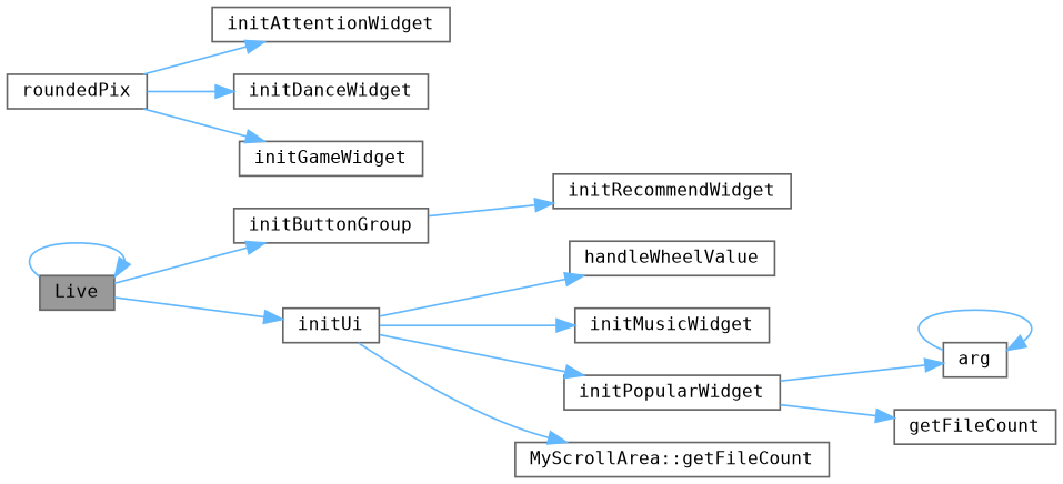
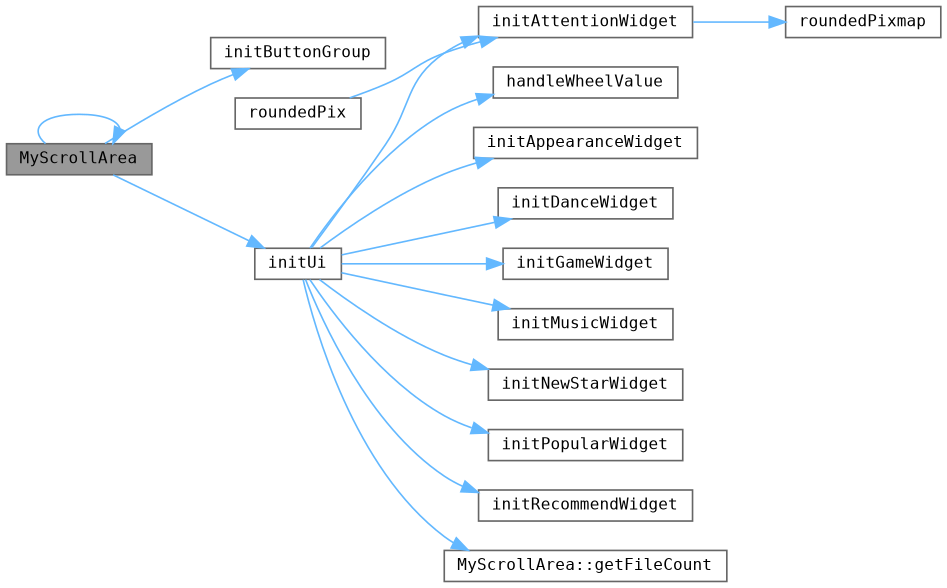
  digraph {
    fontname="DejaVu Sans Mono"
    rankdir=LR
    node [color=grey40 fillcolor=white fontname="DejaVu Sans Mono" fontsize=10 shape=box style=filled]
    edge [color=steelblue1 fontname="DejaVu Sans Mono" fontsize=10 labelfontname=Helvetica labelfontsize=10 style=solid]
-   n1 [color=gray40 fillcolor=grey60 fontcolor=black height=0.2 label=Live width=0.4]
+   n1 [color=gray40 fillcolor=grey60 fontcolor=black height=0.2 label=MyScrollArea width=0.4]
    n2 [height=0.2 label=initButtonGroup width=0.4]
    n3 [height=0.2 label=initUi width=0.4]
    n4 [height=0.2 label=handleWheelValue width=0.4]
+   n5 [height=0.2 label=initAppearanceWidget width=0.4]
    n6 [height=0.2 label=initAttentionWidget width=0.4]
    n7 [height=0.2 label=initDanceWidget width=0.4]
    n8 [height=0.2 label=initGameWidget width=0.4]
    n9 [height=0.2 label=initMusicWidget width=0.4]
+   n10 [height=0.2 label=initNewStarWidget width=0.4]
    n11 [height=0.2 label=initPopularWidget width=0.4]
    n12 [height=0.2 label=initRecommendWidget width=0.4]
    n13 [height=0.2 label="MyScrollArea::getFileCount" width=0.4]
-   n15 [height=0.2 label=arg width=0.4]
-   n16 [height=0.2 label=getFileCount width=0.4]
+   n14 [height=0.2 label=roundedPixmap width=0.4]
    n17 [height=0.2 label=roundedPix width=0.4]
    n1 -> n1
    n1 -> n2
    n1 -> n3
    n3 -> n4
-   n17 -> n7
-   n17 -> n8
+   n3 -> n5
+   n3 -> n6
+   n3 -> n7
+   n3 -> n8
    n3 -> n9
+   n3 -> n10
    n3 -> n11
-   n2 -> n12
+   n3 -> n12
    n3 -> n13
-   n11 -> n15
-   n11 -> n16
-   n15 -> n15
+   n6 -> n14
    n17 -> n6
  }
